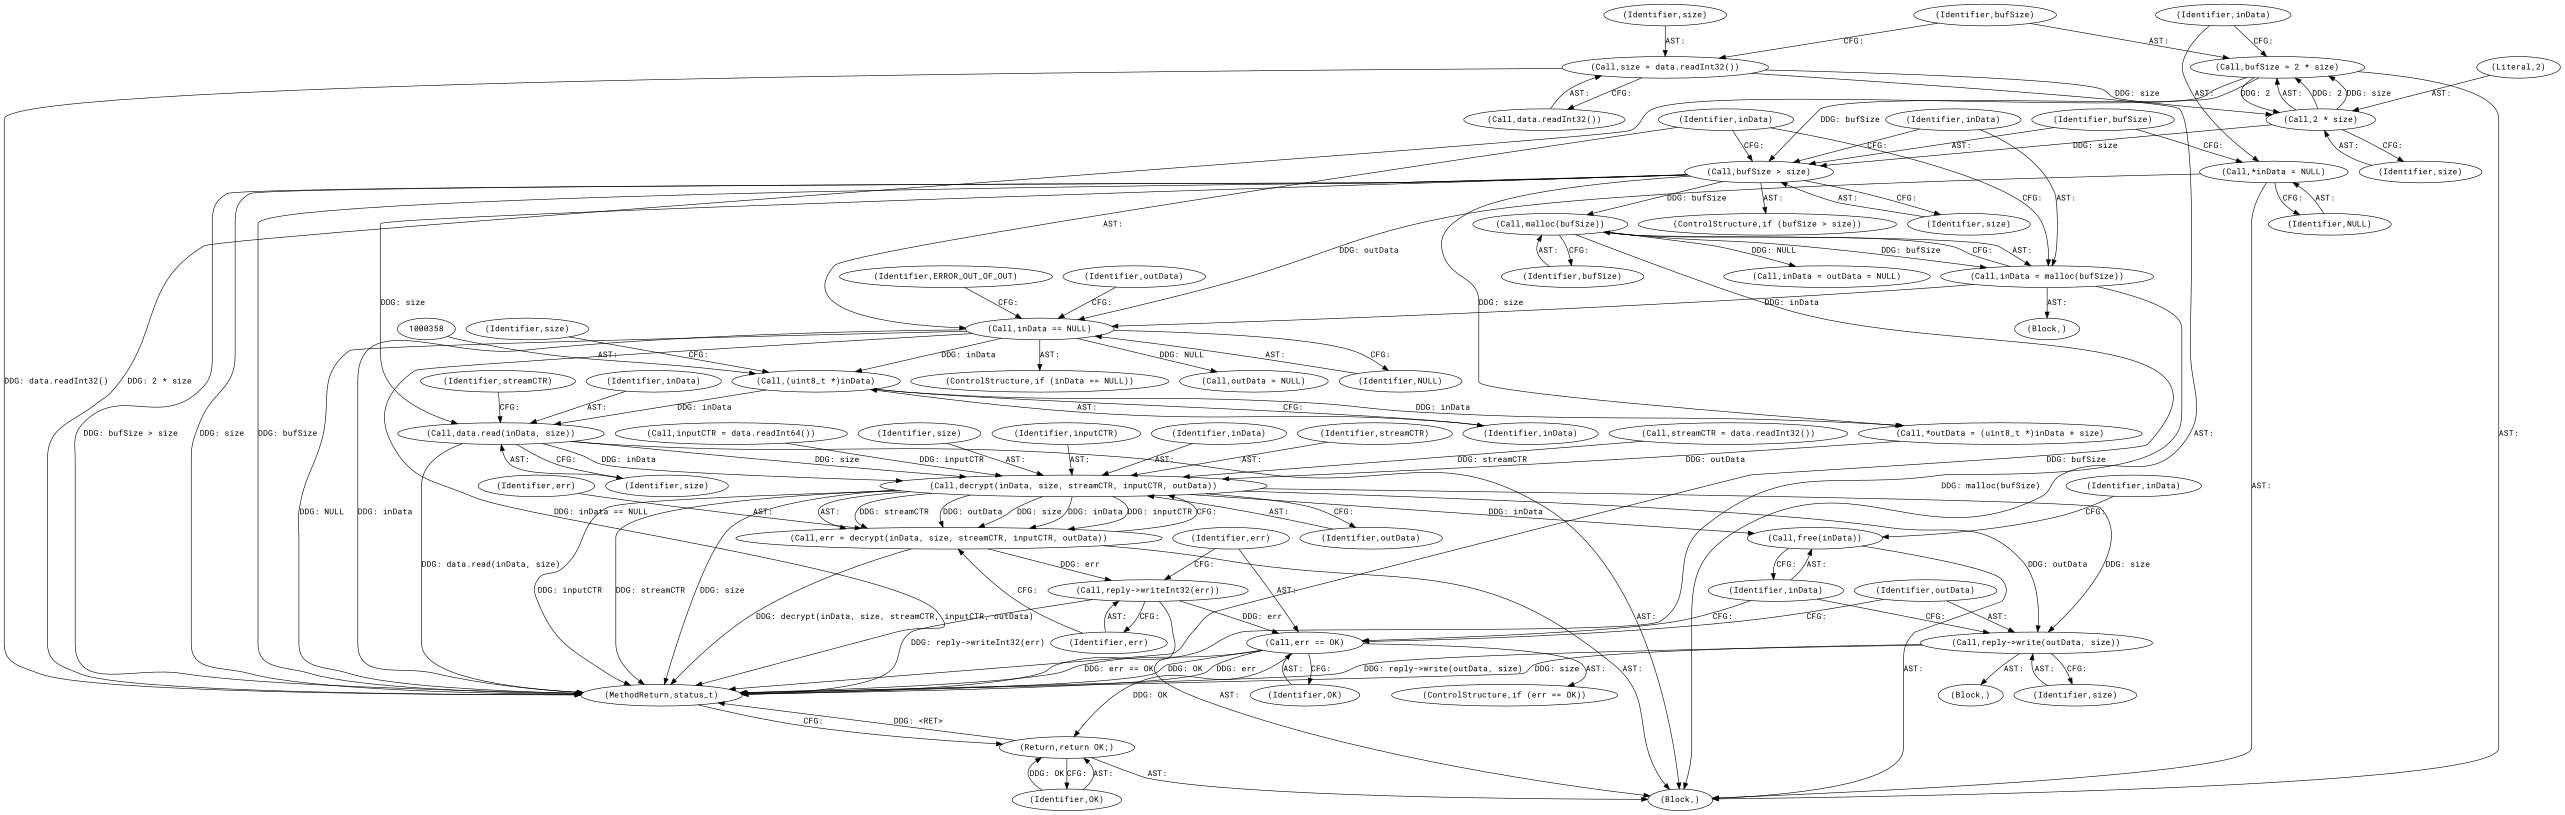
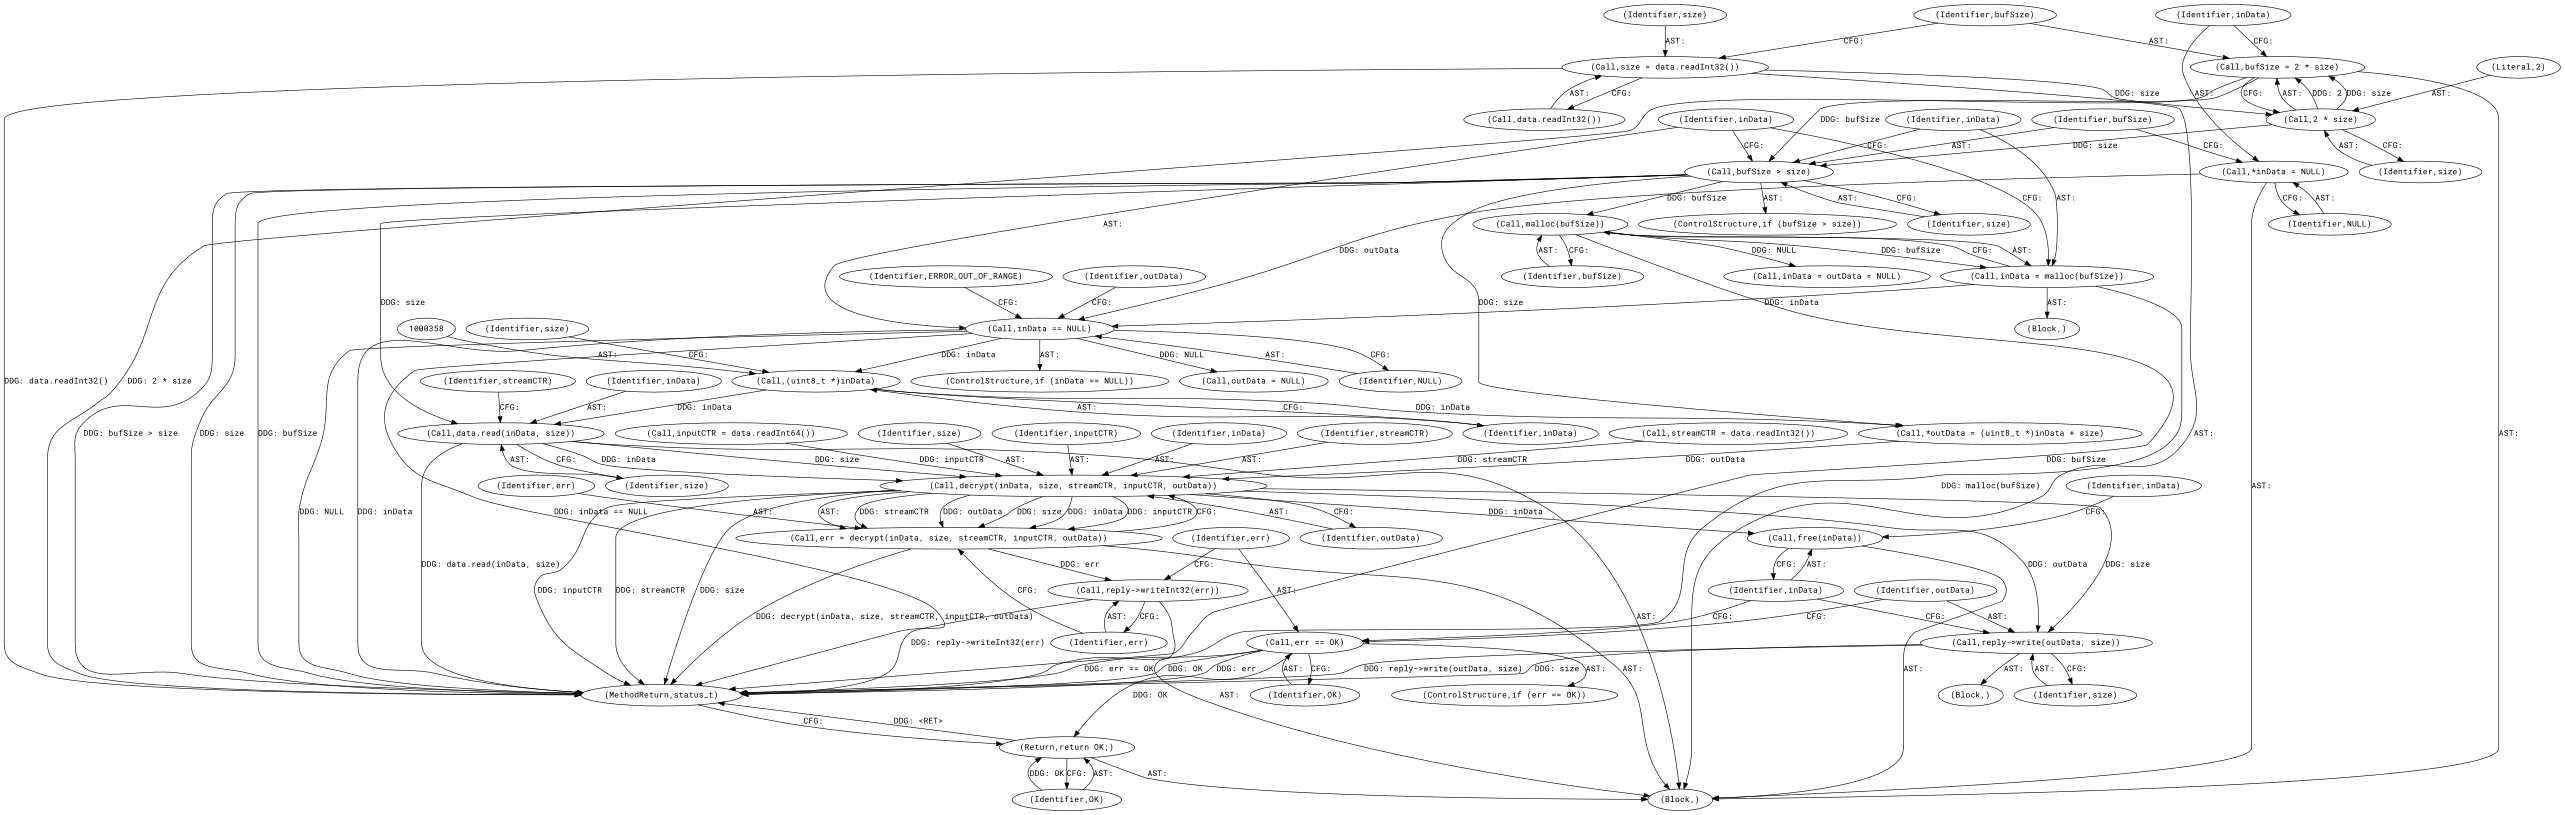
  digraph {
    fontname="Roboto Mono"
    node [fontname="Roboto Mono"]
    edge [fontname="Roboto Mono"]
    n1 [label="(Call,data.read(inData, size))"]
    n2 [label="(Call,decrypt(inData, size, streamCTR, inputCTR, outData))"]
    n3 [label="(MethodReturn,status_t)"]
    n4 [label="(Block,)"]
    n5 [label="(Identifier,size)"]
    n6 [label="(Call,err = decrypt(inData, size, streamCTR, inputCTR, outData))"]
    n7 [label="(Call,reply->write(outData, size))"]
    n8 [label="(Call,free(inData))"]
    n9 [label="(Identifier,outData)"]
    n10 [label="(Return,return OK;)"]
    n11 [label="(Call,(uint8_t *)inData)"]
    n12 [label="(Call,*outData = (uint8_t *)inData + size)"]
    n13 [label="(Identifier,inData)"]
    n14 [label="(Call,inData == NULL)"]
    n15 [label="(Call,outData = NULL)"]
    n16 [label="(Identifier,NULL)"]
    n17 [label="(ControlStructure,if (inData == NULL))"]
    n18 [label="(Call,inData = outData = NULL)"]
    n19 [label="(Call,*inData = NULL)"]
    n20 [label="(Identifier,NULL)"]
    n21 [label="(Call,inData = malloc(bufSize))"]
    n22 [label="(Call,malloc(bufSize))"]
    n23 [label="(Block,)"]
    n24 [label="(Identifier,bufSize)"]
    n25 [label="(Call,bufSize > size)"]
    n26 [label="(ControlStructure,if (bufSize > size))"]
    n27 [label="(Identifier,size)"]
    n28 [label="(Call,bufSize = 2 * size)"]
    n29 [label="(Call,2 * size)"]
    n30 [label="(Identifier,size)"]
    n31 [label="(Call,size = data.readInt32())"]
    n32 [label="(Call,data.readInt32())"]
    n33 [label="(Call,reply->writeInt32(err))"]
    n34 [label="(Block,)"]
    n35 [label="(Identifier,size)"]
    n36 [label="(Identifier,inData)"]
    n37 [label="(Call,err == OK)"]
    n38 [label="(Identifier,err)"]
    n39 [label="(ControlStructure,if (err == OK))"]
    n40 [label="(Identifier,OK)"]
    n41 [label="(Identifier,OK)"]
    n42 [label="(Identifier,inData)"]
    n43 [label="(Identifier,size)"]
    n44 [label="(Literal,2)"]
    n45 [label="(Call,inputCTR = data.readInt64())"]
    n46 [label="(Identifier,size)"]
    n47 [label="(Identifier,inData)"]
    n48 [label="(Identifier,err)"]
    n49 [label="(Identifier,err)"]
    n50 [label="(Identifier,inputCTR)"]
    n51 [label="(Identifier,inData)"]
    n52 [label="(Identifier,size)"]
    n53 [label="(Identifier,inData)"]
    n54 [label="(Identifier,inData)"]
-   n55 [label="(Identifier,ERROR_OUT_OF_OUT)"]
+   n55 [label="(Identifier,ERROR_OUT_OF_RANGE)"]
    n56 [label="(Identifier,streamCTR)"]
    n57 [label="(Identifier,bufSize)"]
    n58 [label="(Identifier,outData)"]
    n59 [label="(Call,streamCTR = data.readInt32())"]
    n60 [label="(Identifier,streamCTR)"]
    n61 [label="(Identifier,inData)"]
    n62 [label="(Identifier,bufSize)"]
    n63 [label="(Identifier,outData)"]
    1000358
    n1 -> n2 [label="DDG: inData"]
    n1 -> n2 [label="DDG: size"]
    n1 -> n3 [label="DDG: data.read(inData, size)"]
    n1 -> n4 [label="AST: "]
    n1 -> n5 [label="CFG: "]
    n2 -> n3 [label="DDG: size"]
    n2 -> n3 [label="DDG: inputCTR"]
    n2 -> n3 [label="DDG: streamCTR"]
    n2 -> n6 [label="AST: "]
    n2 -> n6 [label="DDG: streamCTR"]
    n2 -> n6 [label="DDG: outData"]
    n2 -> n6 [label="DDG: size"]
    n2 -> n6 [label="DDG: inData"]
    n2 -> n6 [label="DDG: inputCTR"]
    n2 -> n7 [label="DDG: outData"]
    n2 -> n7 [label="DDG: size"]
    n2 -> n8 [label="DDG: inData"]
    n2 -> n9 [label="CFG: "]
    n3 -> n10 [label="CFG: "]
    n5 -> n1 [label="AST: "]
    n6 -> n2 [label="CFG: "]
    n6 -> n3 [label="DDG: decrypt(inData, size, streamCTR, inputCTR, outData)"]
    n6 -> n4 [label="AST: "]
    n6 -> n33 [label="DDG: err"]
    n7 -> n3 [label="DDG: reply->write(outData, size)"]
    n7 -> n3 [label="DDG: size"]
    n7 -> n34 [label="AST: "]
    n7 -> n35 [label="CFG: "]
    n8 -> n4 [label="AST: "]
    n8 -> n36 [label="CFG: "]
    n9 -> n2 [label="AST: "]
    n10 -> n3 [label="DDG: <RET>"]
    n10 -> n4 [label="AST: "]
    n10 -> n41 [label="CFG: "]
    n11 -> n1 [label="DDG: inData"]
    n11 -> n12 [label="DDG: inData"]
    n11 -> n13 [label="CFG: "]
    n12 -> n2 [label="DDG: outData"]
    n13 -> n11 [label="AST: "]
    n14 -> n3 [label="DDG: NULL"]
    n14 -> n3 [label="DDG: inData"]
    n14 -> n3 [label="DDG: inData == NULL"]
    n14 -> n11 [label="DDG: inData"]
    n14 -> n15 [label="DDG: NULL"]
    n14 -> n16 [label="CFG: "]
    n14 -> n17 [label="AST: "]
    n16 -> n14 [label="AST: "]
    n19 -> n4 [label="AST: "]
    n19 -> n14 [label="DDG: outData"]
    n19 -> n20 [label="CFG: "]
    n20 -> n19 [label="AST: "]
    n21 -> n3 [label="DDG: malloc(bufSize)"]
    n21 -> n14 [label="DDG: inData"]
    n21 -> n22 [label="CFG: "]
    n21 -> n23 [label="AST: "]
    n22 -> n3 [label="DDG: bufSize"]
    n22 -> n18 [label="DDG: NULL"]
    n22 -> n21 [label="AST: "]
    n22 -> n21 [label="DDG: bufSize"]
    n22 -> n24 [label="CFG: "]
    n24 -> n22 [label="AST: "]
    n25 -> n1 [label="DDG: size"]
    n25 -> n3 [label="DDG: bufSize > size"]
    n25 -> n3 [label="DDG: size"]
    n25 -> n3 [label="DDG: bufSize"]
    n25 -> n12 [label="DDG: size"]
    n25 -> n22 [label="DDG: bufSize"]
    n25 -> n26 [label="AST: "]
    n25 -> n27 [label="CFG: "]
    n27 -> n25 [label="AST: "]
    n28 -> n3 [label="DDG: 2 * size"]
    n28 -> n4 [label="AST: "]
    n28 -> n25 [label="DDG: bufSize"]
-   n28 -> n29 [label="DDG: 2"]
+   n28 -> n29 [label="CFG: "]
    n29 -> n25 [label="DDG: size"]
    n29 -> n28 [label="AST: "]
    n29 -> n28 [label="DDG: 2"]
    n29 -> n28 [label="DDG: size"]
    n29 -> n30 [label="CFG: "]
    n30 -> n29 [label="AST: "]
    n31 -> n3 [label="DDG: data.readInt32()"]
    n31 -> n4 [label="AST: "]
    n31 -> n29 [label="DDG: size"]
    n31 -> n32 [label="CFG: "]
    n32 -> n31 [label="AST: "]
    n33 -> n3 [label="DDG: reply->writeInt32(err)"]
    n33 -> n4 [label="AST: "]
-   n33 -> n37 [label="DDG: err"]
    n33 -> n38 [label="CFG: "]
    n35 -> n7 [label="AST: "]
    n36 -> n7 [label="CFG: "]
    n36 -> n8 [label="AST: "]
    n36 -> n37 [label="CFG: "]
    n37 -> n3 [label="DDG: err == OK"]
    n37 -> n3 [label="DDG: OK"]
    n37 -> n3 [label="DDG: err"]
    n37 -> n10 [label="DDG: OK"]
    n37 -> n39 [label="AST: "]
    n37 -> n40 [label="CFG: "]
    n38 -> n6 [label="CFG: "]
    n38 -> n33 [label="AST: "]
    n40 -> n37 [label="AST: "]
    n41 -> n10 [label="AST: "]
    n41 -> n10 [label="DDG: OK"]
    n42 -> n14 [label="AST: "]
    n42 -> n21 [label="CFG: "]
    n42 -> n25 [label="CFG: "]
    n43 -> n11 [label="CFG: "]
    n44 -> n29 [label="AST: "]
    n45 -> n2 [label="DDG: inputCTR"]
    n46 -> n2 [label="AST: "]
    n47 -> n8 [label="CFG: "]
    n48 -> n33 [label="CFG: "]
    n48 -> n37 [label="AST: "]
    n49 -> n6 [label="AST: "]
    n50 -> n2 [label="AST: "]
    n51 -> n21 [label="AST: "]
    n51 -> n25 [label="CFG: "]
    n52 -> n31 [label="AST: "]
    n53 -> n2 [label="AST: "]
    n54 -> n19 [label="AST: "]
    n54 -> n28 [label="CFG: "]
    n55 -> n14 [label="CFG: "]
    n56 -> n2 [label="AST: "]
    n57 -> n28 [label="AST: "]
    n57 -> n31 [label="CFG: "]
    n58 -> n14 [label="CFG: "]
    n59 -> n2 [label="DDG: streamCTR"]
    n60 -> n1 [label="CFG: "]
    n61 -> n1 [label="AST: "]
    n62 -> n19 [label="CFG: "]
    n62 -> n25 [label="AST: "]
    n63 -> n7 [label="AST: "]
    n63 -> n37 [label="CFG: "]
    1000358 -> n11 [label="AST: "]
  }
